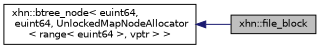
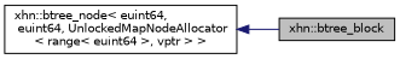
  digraph {
    rankdir=LR
    node [color=black fontname=Helvetica fontsize=10 shape=record style=filled]
-   n1 [fillcolor=grey75 fontcolor=black height=0.2 label="xhn::file_block" width=0.4]
+   n1 [fillcolor=grey75 fontcolor=black height=0.2 label="xhn::btree_block" width=0.4]
    n2 [fillcolor=white height=0.2 label="xhn::btree_node\< euint64,\l euint64, UnlockedMapNodeAllocator\l\< range\< euint64 \>, vptr \> \>" width=0.4]
    n2 -> n1 [color=midnightblue dir=back fontname=Helvetica fontsize=10 labelfontname=Helvetica labelfontsize=10 style=solid]
  }
